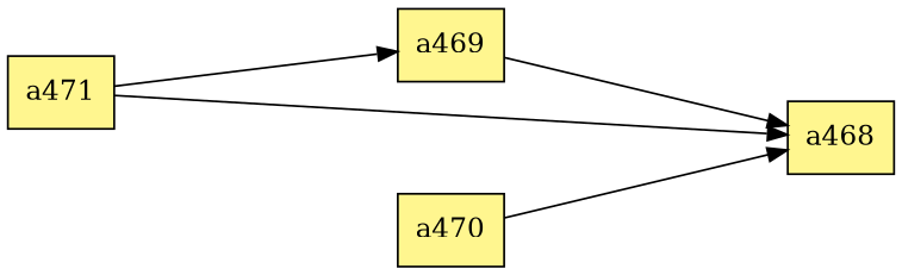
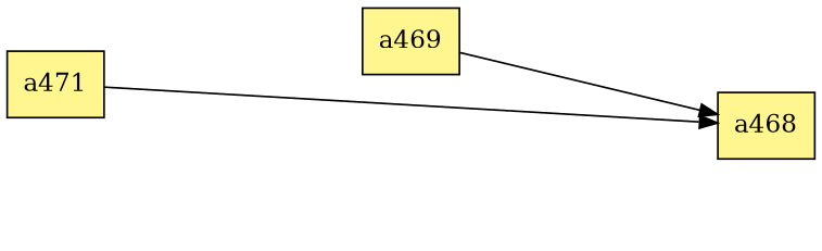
  digraph {
    rankdir=LR
    ranksep=2.0
    node [fillcolor=khaki1 shape=record style=filled]
    n1 [label="{a471}"]
    n2 [label="{a469}"]
    n3 [label="{a468}"]
-   n4 [label="{a470}"]
-   n1 -> n2
    n1 -> n3
    n2 -> n3
-   n4 -> n3
  }
